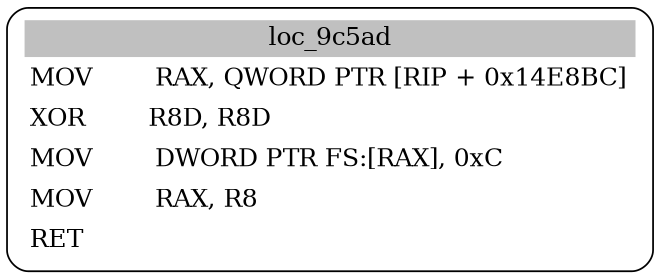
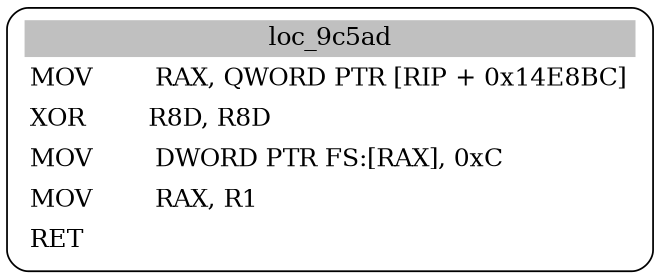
  digraph {
    fontname="DejaVu Serif"
-   n1 [fontname="DejaVu Serif" label=<<table border="0" cellborder="0" cellpadding="3"><tr><td align="center" colspan="2" bgcolor="grey">loc_9c5ad</td></tr><tr><td align="left">MOV        RAX, QWORD PTR [RIP + 0x14E8BC]</td></tr><tr><td align="left">XOR        R8D, R8D</td></tr><tr><td align="left">MOV        DWORD PTR FS:[RAX], 0xC</td></tr><tr><td align="left">MOV        RAX, R8</td></tr><tr><td align="left">RET        </td></tr></table>> shape=Mrecord]
+   n1 [fontname="DejaVu Serif" label=<<table border="0" cellborder="0" cellpadding="3"><tr><td align="center" colspan="2" bgcolor="grey">loc_9c5ad</td></tr><tr><td align="left">MOV        RAX, QWORD PTR [RIP + 0x14E8BC]</td></tr><tr><td align="left">XOR        R8D, R8D</td></tr><tr><td align="left">MOV        DWORD PTR FS:[RAX], 0xC</td></tr><tr><td align="left">MOV        RAX, R1</td></tr><tr><td align="left">RET        </td></tr></table>> shape=Mrecord]
  }
